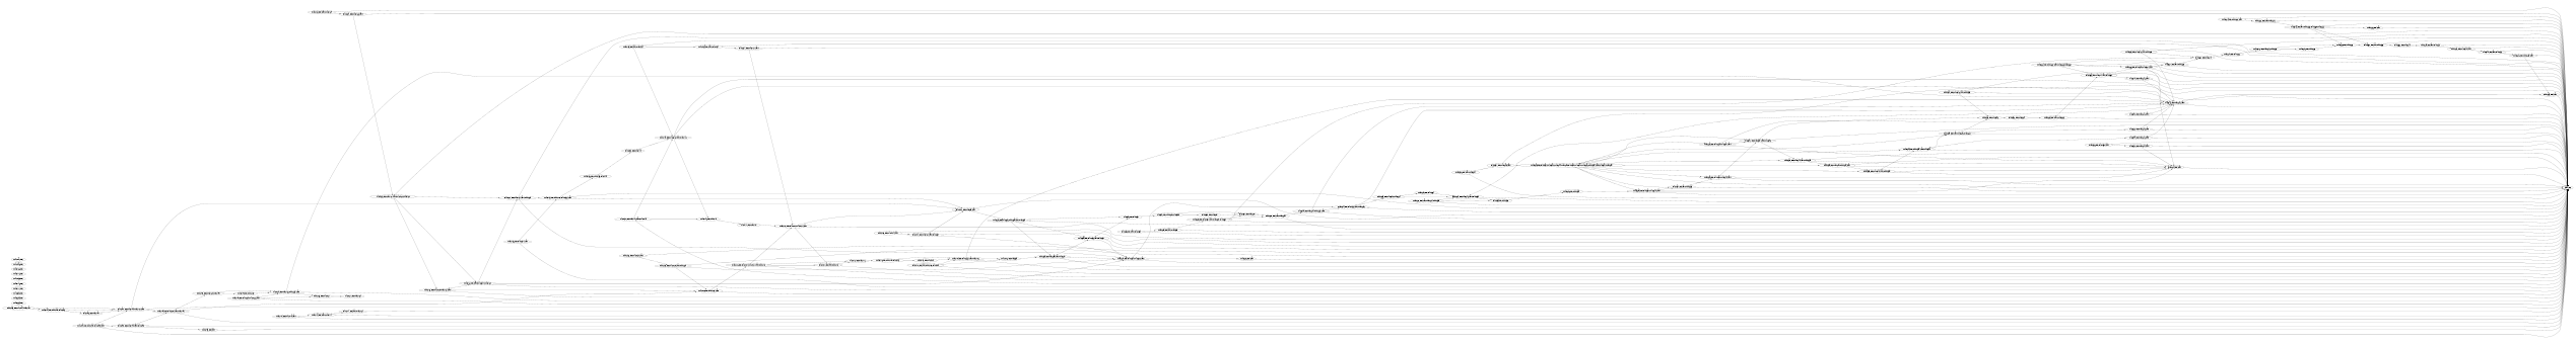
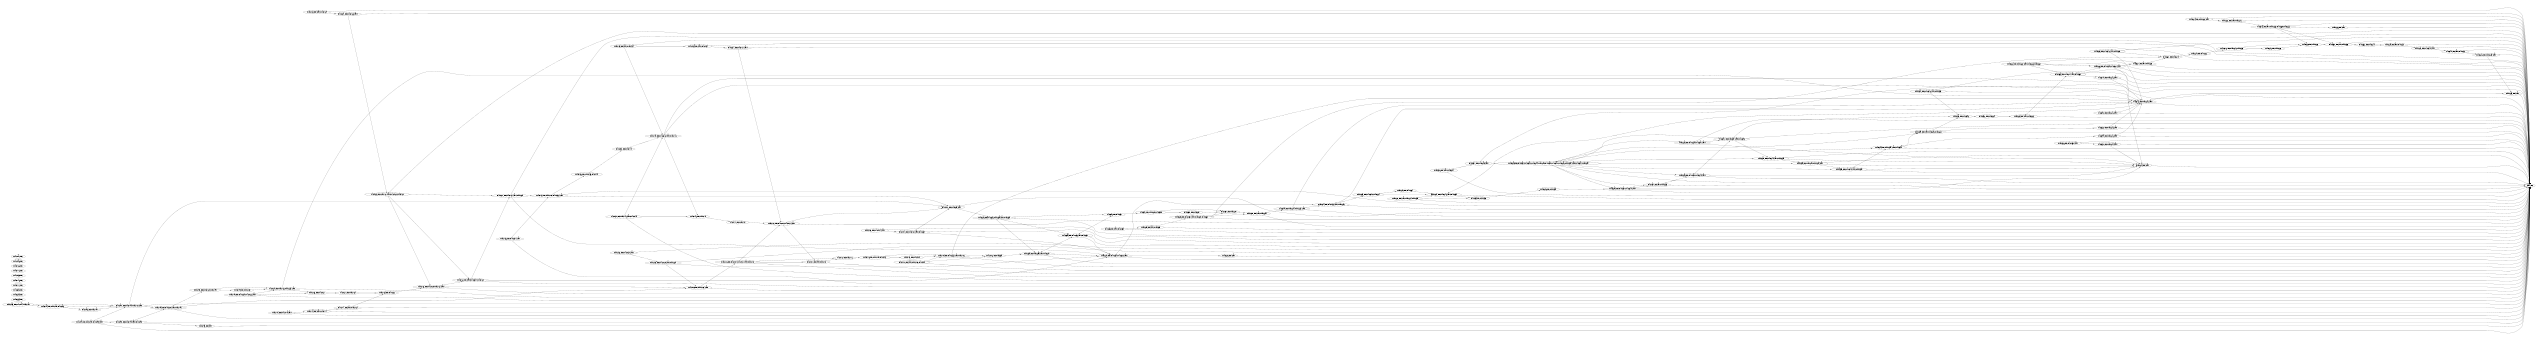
  digraph {
    rankdir=LR
    n1 [label="Start; DD:"]
    n2 [label="00402645; DD:Start"]
    n3 [label="00402646; DD:00402645,Start"]
    n4 [label="00402648; DD:00402645,Start"]
    n5 [label="0040264b; DD:Start,00402648"]
    n6 [label="0040264c; DD:0040264b,Start"]
    n7 [label="0040264d; DD:Start"]
    n8 [label="0040264f; DD:Start,0040264c"]
    n9 [label="00402650; DD:0040264d,Start"]
    n10 [label="00402656; DD:00402650,Start"]
    n11 [label="00402658; DD:0040264f"]
    n12 [label="0040265d; DD:"]
    n13 [label="00402662; DD:Start,00402658"]
    n14 [label="00402668; DD:Start"]
    n15 [label="0040266e; DD:00402662"]
    n16 [label="00402673; DD:Start,00402662,0040266e,00402668"]
    n17 [label="00402675; DD:0040266e"]
    n18 [label="00402676; DD:Start,00402673"]
    n19 [label="00402678; DD:00402675,0040266e"]
    n20 [label="00402679; DD:00402676,Start"]
    n21 [label="0040267b; DD:00402678"]
    n22 [label="0040267d; DD:00402646,Start"]
    n23 [label="00402680; DD:0040267b"]
    n24 [label="00402681; DD:Start,00402680"]
    n25 [label="00402682; DD:0040264d,00402681,Start"]
    n26 [label="00402683; DD:0040267d,Start,00402682"]
    n27 [label="00402684; DD:00402681,Start,00402683,00402682"]
    n28 [label="00402689; DD:Start,00402683"]
    n29 [label="0040268c; DD:00402646,Start"]
    n30 [label="0040268f; DD:00402646,Start,00402680"]
    n31 [label="00402692; DD:00402646,Start"]
    n32 [label="00402696; DD:00402689"]
    n33 [label="00402698; DD:00402696"]
    n34 [label="00402699; DD:Start,00402698,0040268c"]
    n35 [label="0040269a; DD:00402646,Start"]
    n36 [label="0040269d; DD:00402699,Start,0040269a"]
    n37 [label="0040269e; DD:0040264d,Start,0040269d"]
    n38 [label="0040269f; DD:0040269e,0040264d,Start"]
    n39 [label="004026a0; DD:0040264d,Start,0040269f"]
    n40 [label="004026a1; DD:004026a0,Start,00402698"]
    n41 [label="004026a2; DD:0040264d,004026a1,Start"]
    n42 [label="004026a3; DD:004026a2,0040264d,Start"]
    n43 [label="004026a4; DD:00402646,Start,00402698"]
    n44 [label="004026a7; DD:Start,004026a3"]
    n45 [label="004026ad; DD:004026a7,0040264d,Start"]
    n46 [label="004026ae; DD:004026a7,004026a2,00402699,0040269e,004026ad,004026a0,004026a3,0040269d,Start,004026a1,0040269f"]
    n47 [label="004026b4; DD:004026ae,Start"]
    n48 [label="004026b6; DD:Start,004026b4"]
    n49 [label="004026b8; DD:004026ad"]
    n50 [label="004026bd; DD:"]
    n51 [label="004026bf; DD:004026b8"]
    n52 [label="004026c4; DD:00402646,Start,004026bf"]
    n53 [label="004026c7; DD:Start,004026c4,004026bf"]
    n54 [label="004026cc; DD:Start"]
    n55 [label="004026d2; DD:004026c4"]
    n56 [label="004026d3; DD:004026d2,004026c4"]
    n57 [label="004026d4; DD:00402646,Start,004026d3"]
    n58 [label="004026d7; DD:004026d4,004026cc,Start"]
    n59 [label="004026d9; DD:004026d4,00402646,Start"]
    n60 [label="004026dc; DD:"]
    n61 [label="004026e1; DD:Start,004026d9"]
    n62 [label="004026e7; DD:004026e1"]
    n63 [label="004026ec; DD:004026e1,Start,004026e7,00402680"]
    n64 [label="004026ee; DD:004026e7"]
    n65 [label="004026ef; DD:Start,004026ec"]
    n66 [label="004026f1; DD:004026e7,004026ee"]
    n67 [label="004026f2; DD:Start,004026ef"]
    n68 [label="004026f8; DD:004026f1"]
    n69 [label="004026fa; DD:004026f8,Start,004026d7"]
    n70 [label="004026fb; DD:004026fa,Start,004026d7"]
    n71 [label="004026fc; DD:004026f8,004026fa,Start,004026fb"]
    n72 [label="00402702; DD:004026fc,Start"]
    n73 [label="00402704; DD:00402702,Start,004026d7"]
    n74 [label="00402706; DD:00402704,Start"]
    n75 [label="00402708; DD:004056fb"]
    n76 [label="0040270d; DD:00402646,Start,00402708"]
    n77 [label="00402710; DD:Start,00402708,0040270d"]
    n78 [label="00402715; DD:0040270d"]
    n79 [label="00402716; DD:0040270d,00402715"]
    n80 [label="00402717; DD:"]
    n81 [label="0040271c; DD:00402716"]
    n82 [label="00402721; DD:Start,0040271c"]
    n83 [label="00402727; DD:00402702,00402721,Start"]
    n84 [label="00402728; DD:00402727,00402721,Start,0040271c"]
    n85 [label="0040272e; DD:00402728,Start"]
    n86 [label="00402730; DD:0040272e,Start,004026d7"]
    n87 [label="00402732; DD:00402730,Start"]
    n88 [label="00402734; DD:00402727,Start"]
    n89 [label="0040273a; DD:Start,00402734"]
    n90 [label="0040273f; DD:Start,0040273a"]
    n91 [label="0040274d; DD:00402646,Start,00402748"]
    n92 [label="00402741; DD:00402727"]
    n93 [label="00402746; DD:"]
    n94 [label="00402748; DD:00402741"]
    n95 [label="00402750; DD:00402748,Start,0040274d"]
    n96 [label="00402755; DD:0040274d"]
    n97 [label="00402756; DD:00402755,0040274d"]
    n98 [label="00402757; DD:00402702,00402756,Start"]
    n99 [label="00402758; DD:00402757,Start"]
    n100 [label="0040275e; DD:"]
    n101 [label="00402760; DD:00402757,Start,004026d7"]
    n102 [label="00402761; DD:Start,004026d7,00402760"]
    n103 [label="00402762; DD:0040272e,00402761,Start"]
    n104 [label="00402763; DD:00402761,Start,00402762,00402760"]
    n105 [label="00402769; DD:00402763,Start"]
    n106 [label="0040276b; DD:Start,00402769"]
+   n107 [label="0040276d; DD:00402762"]
    n108 [label="00402772; DD:"]
    n109 [label="00402774; DD:Start,0040276d"]
    n110 [label="0040277a; DD:Start,00402774"]
    n111 [label="0040277f; DD:0040277a,Start"]
    n112 [label="00402781; DD:0040276d"]
    n113 [label="00402786; DD:"]
    n114 [label="00402788; DD:00402781"]
    n115 [label="0040278d; DD:00402788,00402646,Start"]
    n116 [label="00402790; DD:0040278d,00402788,Start"]
    n117 [label="00402795; DD:Start"]
    n118 [label="0040279b; DD:0040278d"]
    n119 [label="0040279c; DD:0040278d,0040279b"]
    n120 [label="0040279d; DD:0040272e,Start,0040279c"]
    n121 [label="0040279e; DD:0040279d,Start,00402795"]
    n122 [label="004027a0; DD:0040279d,00402702,Start"]
    n123 [label="004027a1; DD:004027a0,0040279e,Start"]
    n124 [label="004027a3; DD:004027a0"]
    n125 [label="004027a4; DD:004027a0,004027a3"]
    n126 [label="004027a5; DD:004027a4,004027a0"]
    n127 [label="004027a6; DD:"]
    n128 [label="004027a7; DD:"]
    n2 -> n1
    n3 -> n1
    n3 -> n2
    n4 -> n1
    n4 -> n2
    n5 -> n1
    n5 -> n4
    n6 -> n1
    n6 -> n5
    n7 -> n1
    n8 -> n1
    n8 -> n6
    n9 -> n1
    n9 -> n7
    n10 -> n1
    n10 -> n9
    n11 -> n8
    n13 -> n1
    n13 -> n11
    n14 -> n1
    n15 -> n13
    n16 -> n1
    n16 -> n13
    n16 -> n14
    n16 -> n15
    n17 -> n15
    n18 -> n1
    n18 -> n16
    n19 -> n15
    n19 -> n17
    n20 -> n1
    n20 -> n18
    n21 -> n19
    n22 -> n1
    n22 -> n3
    n23 -> n21
    n24 -> n1
    n24 -> n23
    n25 -> n1
    n25 -> n7
    n25 -> n24
    n26 -> n1
    n26 -> n22
    n26 -> n25
    n27 -> n1
    n27 -> n24
    n27 -> n25
    n27 -> n26
    n28 -> n1
    n28 -> n26
    n29 -> n1
    n29 -> n3
    n30 -> n1
    n30 -> n3
    n30 -> n23
    n31 -> n1
    n31 -> n3
    n32 -> n28
    n33 -> n32
    n34 -> n1
    n34 -> n29
    n34 -> n33
    n35 -> n1
    n35 -> n3
    n36 -> n1
    n36 -> n34
    n36 -> n35
    n37 -> n1
    n37 -> n7
    n37 -> n36
    n38 -> n1
    n38 -> n7
    n38 -> n37
    n39 -> n1
    n39 -> n7
    n39 -> n38
    n40 -> n1
    n40 -> n33
    n40 -> n39
    n41 -> n1
    n41 -> n7
    n41 -> n40
    n42 -> n1
    n42 -> n7
    n42 -> n40
    n43 -> n1
    n43 -> n3
    n43 -> n33
    n44 -> n1
    n44 -> n42
    n45 -> n1
    n45 -> n7
    n45 -> n44
    n46 -> n1
    n46 -> n34
    n46 -> n36
    n46 -> n37
    n46 -> n38
    n46 -> n39
    n46 -> n40
    n46 -> n41
    n46 -> n42
    n46 -> n44
    n46 -> n45
    n47 -> n1
    n47 -> n46
    n48 -> n1
    n48 -> n47
    n49 -> n45
    n51 -> n49
    n52 -> n1
    n52 -> n3
    n52 -> n51
    n53 -> n1
    n53 -> n51
    n53 -> n52
    n54 -> n1
    n55 -> n52
    n56 -> n52
    n56 -> n55
    n57 -> n1
    n57 -> n3
    n57 -> n56
    n58 -> n1
    n58 -> n54
    n58 -> n57
    n59 -> n1
    n59 -> n3
    n59 -> n57
    n61 -> n1
    n61 -> n59
    n62 -> n61
    n63 -> n1
    n63 -> n23
    n63 -> n61
    n63 -> n62
    n64 -> n62
    n65 -> n1
    n65 -> n63
    n66 -> n62
    n66 -> n64
    n67 -> n1
    n67 -> n65
    n68 -> n66
    n69 -> n1
    n69 -> n58
    n69 -> n68
    n70 -> n1
    n70 -> n58
    n70 -> n69
    n71 -> n1
    n71 -> n68
    n71 -> n69
    n71 -> n70
    n72 -> n1
    n72 -> n71
    n73 -> n1
    n73 -> n58
    n73 -> n72
    n74 -> n1
    n74 -> n73
    n75 -> n70
    n76 -> n1
    n76 -> n3
    n76 -> n75
    n77 -> n1
    n77 -> n75
    n77 -> n76
    n78 -> n76
    n79 -> n76
    n79 -> n78
    n81 -> n79
    n82 -> n1
    n82 -> n81
    n83 -> n1
    n83 -> n72
    n83 -> n82
    n84 -> n1
    n84 -> n81
    n84 -> n82
    n84 -> n83
    n85 -> n1
    n85 -> n84
    n86 -> n1
    n86 -> n58
    n86 -> n85
    n87 -> n1
    n87 -> n86
    n88 -> n1
    n88 -> n83
    n89 -> n1
    n89 -> n88
    n90 -> n1
    n90 -> n89
    n90 -> n91
    n91 -> n1
    n91 -> n3
    n91 -> n94
    n92 -> n83
    n94 -> n92
    n95 -> n1
    n95 -> n91
    n95 -> n94
    n96 -> n91
    n97 -> n96
    n98 -> n1
    n98 -> n72
    n98 -> n97
    n99 -> n1
    n99 -> n98
    n101 -> n1
    n101 -> n58
    n101 -> n98
    n102 -> n1
    n102 -> n58
    n102 -> n101
    n103 -> n1
    n103 -> n85
    n103 -> n102
    n104 -> n1
    n104 -> n101
    n104 -> n102
    n104 -> n103
    n105 -> n1
    n105 -> n104
    n106 -> n1
    n106 -> n105
+   n107 -> n103
    n109 -> n1
+   n109 -> n107
    n110 -> n1
    n110 -> n109
    n111 -> n1
    n111 -> n110
+   n112 -> n107
    n114 -> n112
    n115 -> n1
    n115 -> n3
    n115 -> n114
    n116 -> n1
    n116 -> n114
    n116 -> n115
    n117 -> n1
    n118 -> n115
    n119 -> n115
    n119 -> n118
    n120 -> n1
    n120 -> n85
    n120 -> n119
    n121 -> n1
    n121 -> n117
    n121 -> n120
    n122 -> n1
    n122 -> n72
    n122 -> n120
    n123 -> n1
    n123 -> n121
    n123 -> n122
    n124 -> n122
    n125 -> n122
    n125 -> n124
    n126 -> n122
    n126 -> n125
  }
